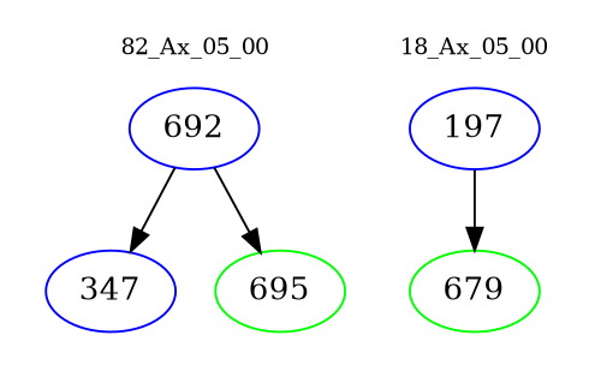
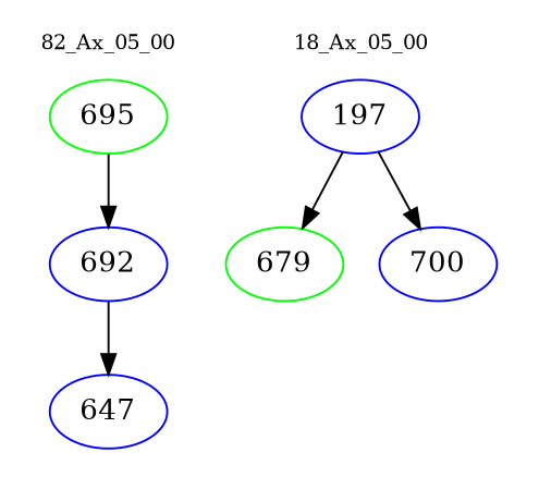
  digraph {
    node [color=blue]
    edge [color=black]
    n1 [label=692]
-   n2 [label=347]
+   n2 [label=647]
    n3 [color=green label=695]
    n4 [label=197]
    n5 [color=green label=679]
+   n6 [label=700]
    subgraph cluster_1 {
      color=white
      fontsize=10
      label="82_Ax_05_00"
      n1
      n2
      n3
    }
    subgraph cluster_2 {
      color=white
      fontsize=10
      label="18_Ax_05_00"
      n4
      n5
+     n6
    }
    n1 -> n2
-   n1 -> n3
+   n3 -> n1
    n4 -> n5
+   n4 -> n6
  }
